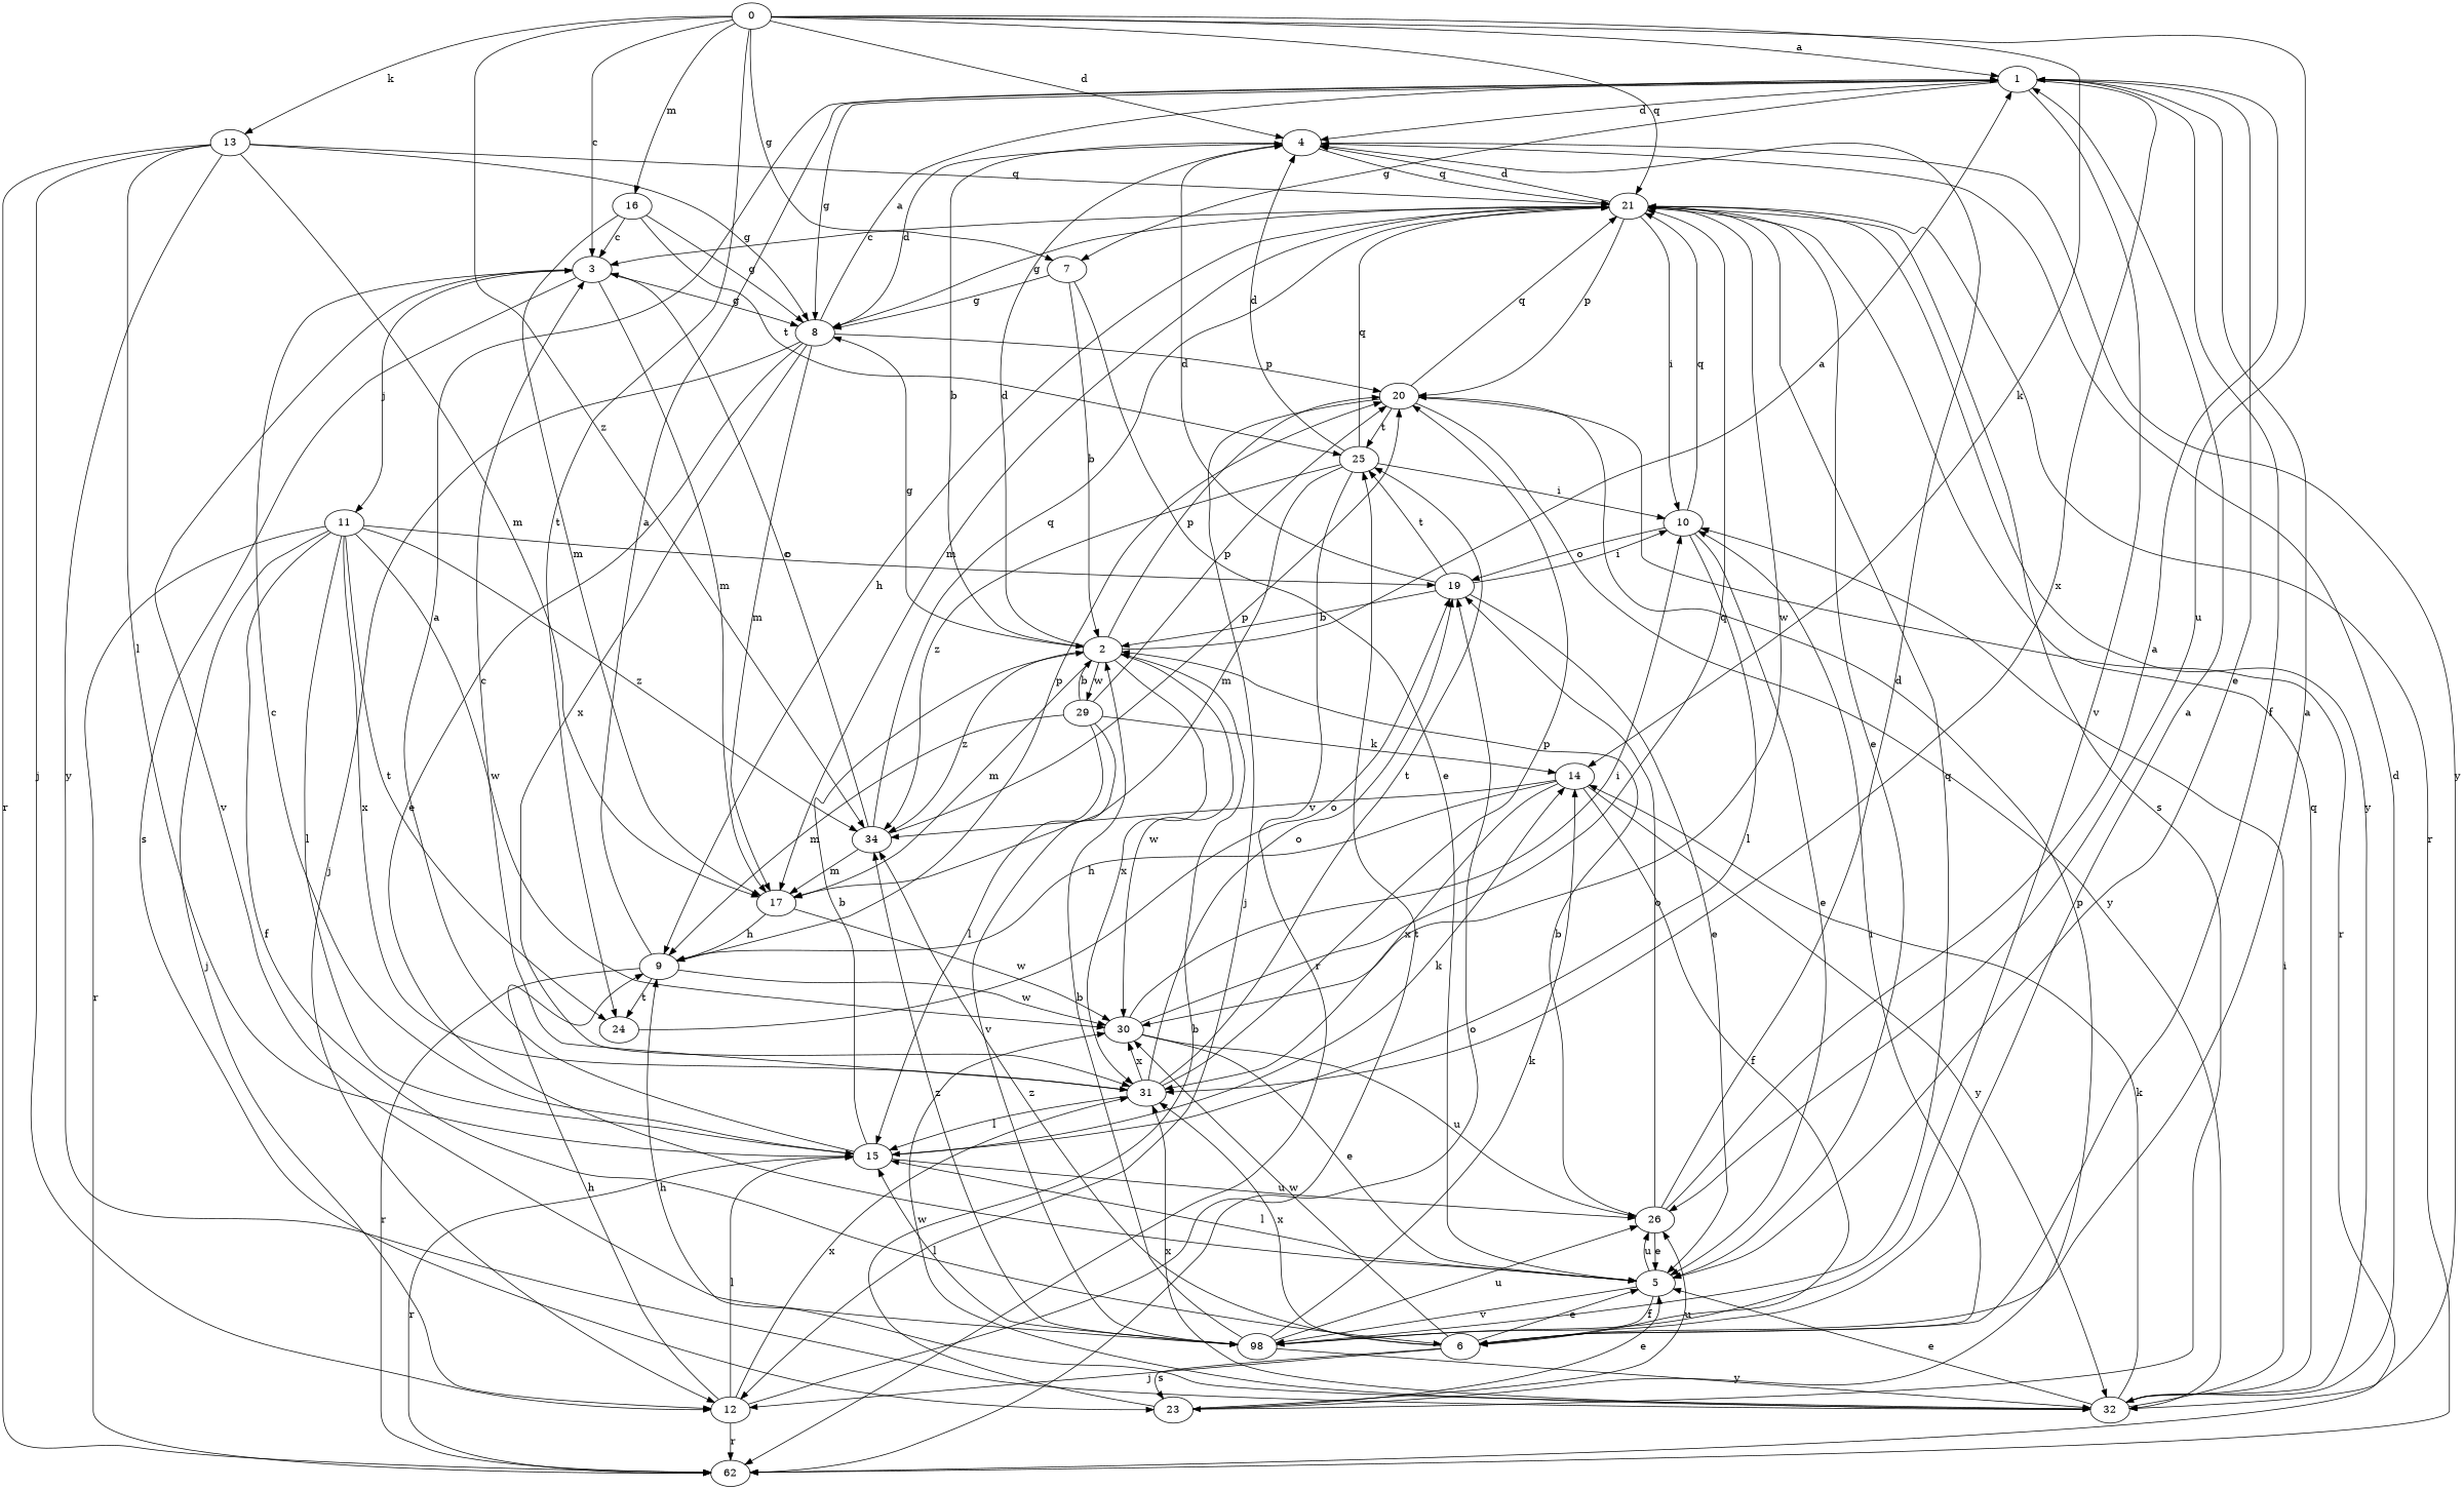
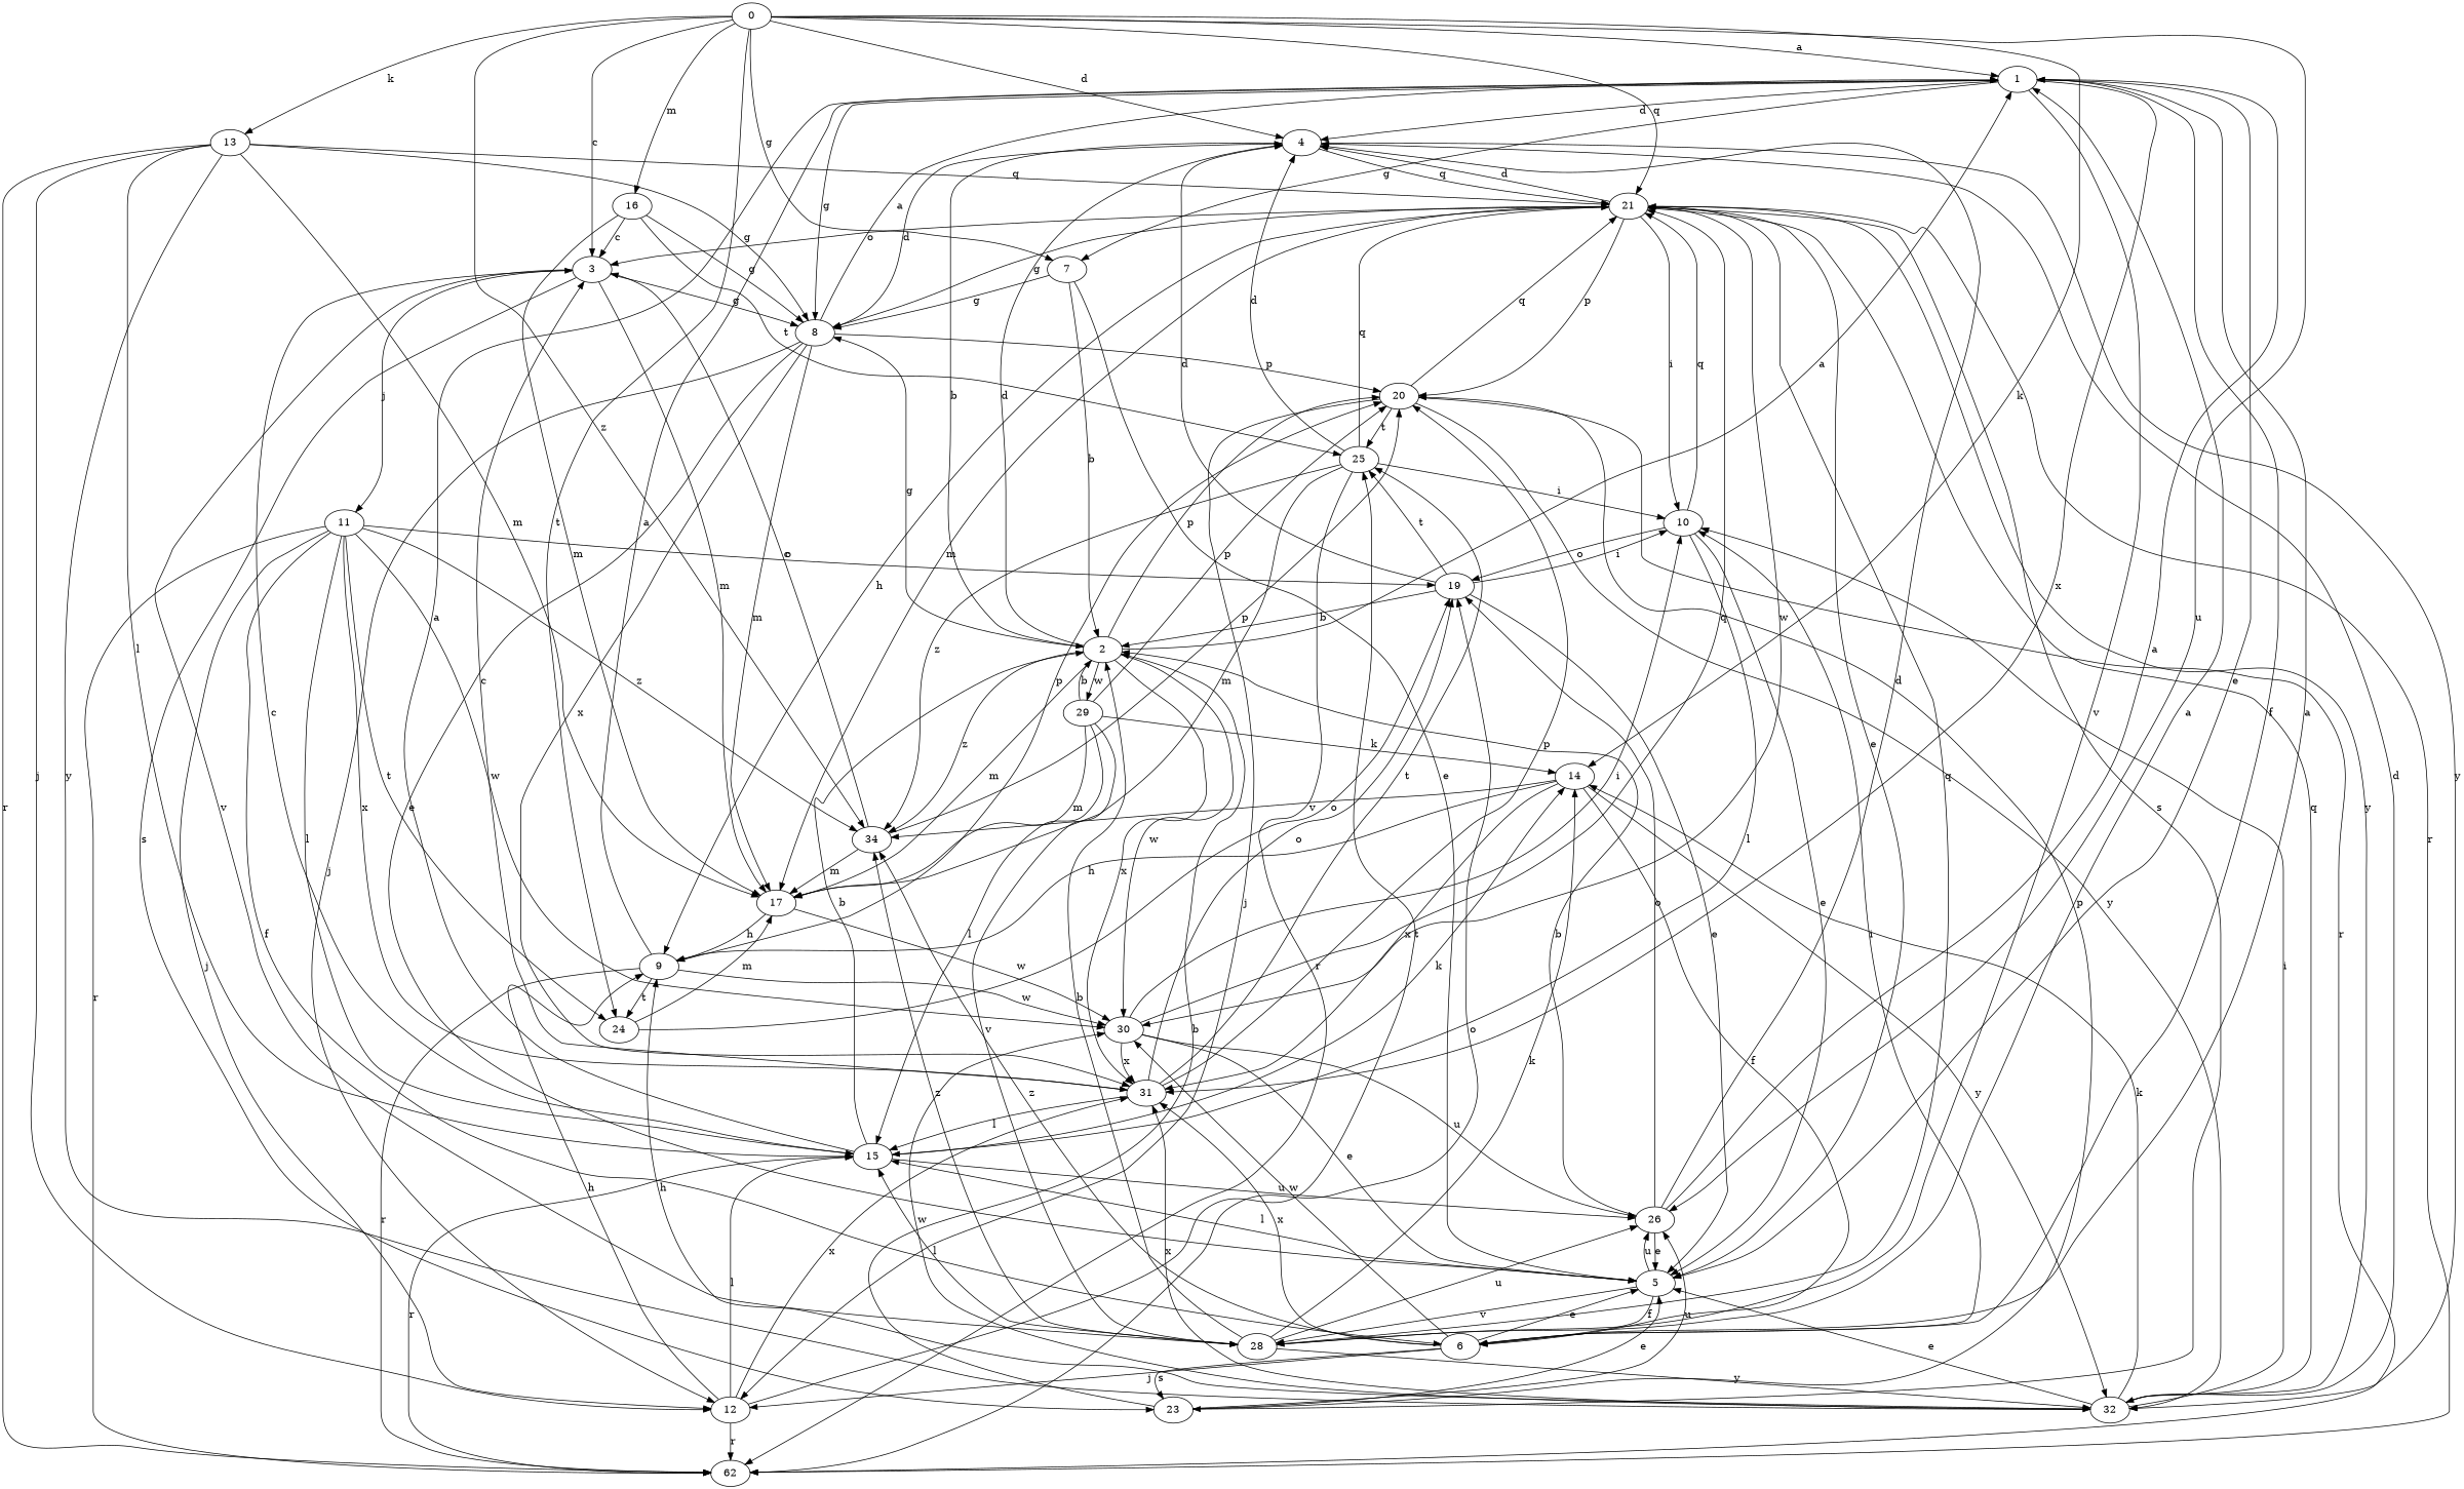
  strict digraph {
    0
    1
    3
    4
    7
    13
    14
    16
    21
    24
    26
    34
    5
    6
    8
-   28 [label=98]
+   28
    31
    17
    11
    23
    2
    32
    15
    12
    n25 [label=62]
    9
    25
    20
    30
    10
    19
    29
    0 -> 1 [label=a]
    0 -> 3 [label=c]
    0 -> 4 [label=d]
    0 -> 7 [label=g]
    0 -> 13 [label=k]
    0 -> 14 [label=k]
    0 -> 16 [label=m]
    0 -> 21 [label=q]
    0 -> 24 [label=t]
    0 -> 26 [label=u]
    0 -> 34 [label=z]
    1 -> 4 [label=d]
    1 -> 7 [label=g]
    1 -> 5 [label=e]
    1 -> 6 [label=f]
    1 -> 8 [label=g]
    1 -> 28 [label=v]
    1 -> 31 [label=x]
    3 -> 8 [label=g]
    3 -> 28 [label=v]
    3 -> 17 [label=m]
    3 -> 11 [label=j]
    3 -> 23 [label=s]
    4 -> 21 [label=q]
    4 -> 2 [label=b]
    4 -> 32 [label=y]
    7 -> 5 [label=e]
    7 -> 8 [label=g]
    7 -> 2 [label=b]
    13 -> 21 [label=q]
    13 -> 8 [label=g]
    13 -> 17 [label=m]
    13 -> 32 [label=y]
    13 -> 15 [label=l]
    13 -> 12 [label=j]
    13 -> n25 [label=r]
    14 -> 34 [label=v]
    14 -> 6 [label=f]
    14 -> 31 [label=x]
    14 -> 32 [label=y]
    14 -> 9 [label=h]
    16 -> 3 [label=c]
    16 -> 8 [label=g]
    16 -> 17 [label=m]
    16 -> 25 [label=t]
-   21 -> 3 [label=c]
+   21 -> 3 [label=o]
    21 -> 4 [label=d]
    21 -> 5 [label=e]
    21 -> 8 [label=g]
    21 -> 17 [label=m]
    21 -> 23 [label=s]
    21 -> 32 [label=y]
    21 -> n25 [label=r]
    21 -> 9 [label=h]
    21 -> 20 [label=p]
    21 -> 30 [label=w]
    21 -> 10 [label=i]
+   24 -> 17 [label=m]
    24 -> 19 [label=o]
    26 -> 1 [label=a]
    26 -> 4 [label=d]
    26 -> 5 [label=e]
    26 -> 2 [label=b]
    26 -> 19 [label=o]
    34 -> 3 [label=c]
-   34 -> 21 [label=q]
    34 -> 17 [label=m]
    34 -> 20 [label=p]
    5 -> 26 [label=u]
    5 -> 6 [label=f]
    5 -> 28 [label=v]
    5 -> 15 [label=l]
    6 -> 1 [label=a]
    6 -> 34 [label=z]
    6 -> 5 [label=e]
    6 -> 31 [label=x]
    6 -> 23 [label=s]
    6 -> 12 [label=j]
    6 -> 30 [label=w]
    6 -> 10 [label=i]
    8 -> 1 [label=a]
    8 -> 4 [label=d]
    8 -> 5 [label=e]
    8 -> 31 [label=x]
    8 -> 17 [label=m]
    8 -> 12 [label=j]
    8 -> 20 [label=p]
    28 -> 1 [label=a]
    28 -> 14 [label=k]
    28 -> 21 [label=q]
    28 -> 26 [label=u]
    28 -> 34 [label=z]
    28 -> 2 [label=b]
    28 -> 32 [label=y]
    28 -> 15 [label=l]
    31 -> 3 [label=c]
    31 -> 15 [label=l]
    31 -> 25 [label=t]
    31 -> 20 [label=p]
    31 -> 19 [label=o]
    17 -> 9 [label=h]
    17 -> 30 [label=w]
    11 -> 24 [label=t]
    11 -> 34 [label=z]
    11 -> 6 [label=f]
    11 -> 31 [label=x]
    11 -> 15 [label=l]
    11 -> 12 [label=j]
    11 -> n25 [label=r]
    11 -> 30 [label=w]
    11 -> 19 [label=o]
    23 -> 26 [label=u]
    23 -> 5 [label=e]
    23 -> 2 [label=b]
    23 -> 20 [label=p]
    2 -> 1 [label=a]
    2 -> 4 [label=d]
    2 -> 34 [label=z]
    2 -> 8 [label=g]
    2 -> 31 [label=x]
    2 -> 17 [label=m]
    2 -> 20 [label=p]
    2 -> 30 [label=w]
    2 -> 29 [label=w]
    32 -> 4 [label=d]
    32 -> 14 [label=k]
    32 -> 21 [label=q]
    32 -> 5 [label=e]
    32 -> 31 [label=x]
    32 -> 9 [label=h]
    32 -> 30 [label=w]
    32 -> 10 [label=i]
    15 -> 1 [label=a]
    15 -> 3 [label=c]
    15 -> 14 [label=k]
    15 -> 26 [label=u]
    15 -> 2 [label=b]
    15 -> n25 [label=r]
    12 -> 31 [label=x]
    12 -> 15 [label=l]
    12 -> n25 [label=r]
    12 -> 9 [label=h]
    12 -> 25 [label=t]
    n25 -> 19 [label=o]
    9 -> 1 [label=a]
    9 -> 24 [label=t]
    9 -> n25 [label=r]
    9 -> 20 [label=p]
    9 -> 30 [label=w]
    25 -> 4 [label=d]
    25 -> 21 [label=q]
    25 -> 34 [label=z]
    25 -> 17 [label=m]
    25 -> n25 [label=r]
    25 -> 10 [label=i]
    20 -> 21 [label=q]
    20 -> 32 [label=y]
    20 -> 12 [label=j]
    20 -> n25 [label=r]
    20 -> 25 [label=t]
    30 -> 21 [label=q]
    30 -> 26 [label=u]
    30 -> 5 [label=e]
-   31 -> 30 [label=x]
+   30 -> 31 [label=x]
    30 -> 10 [label=i]
    10 -> 21 [label=q]
    10 -> 5 [label=e]
    10 -> 15 [label=l]
    10 -> 19 [label=o]
    19 -> 4 [label=d]
    19 -> 5 [label=e]
    19 -> 2 [label=b]
    19 -> 25 [label=t]
    19 -> 10 [label=i]
    29 -> 14 [label=k]
    29 -> 28 [label=v]
-   29 -> 9 [label=m]
+   29 -> 17 [label=m]
    29 -> 2 [label=b]
    29 -> 15 [label=l]
    29 -> 20 [label=p]
  }
